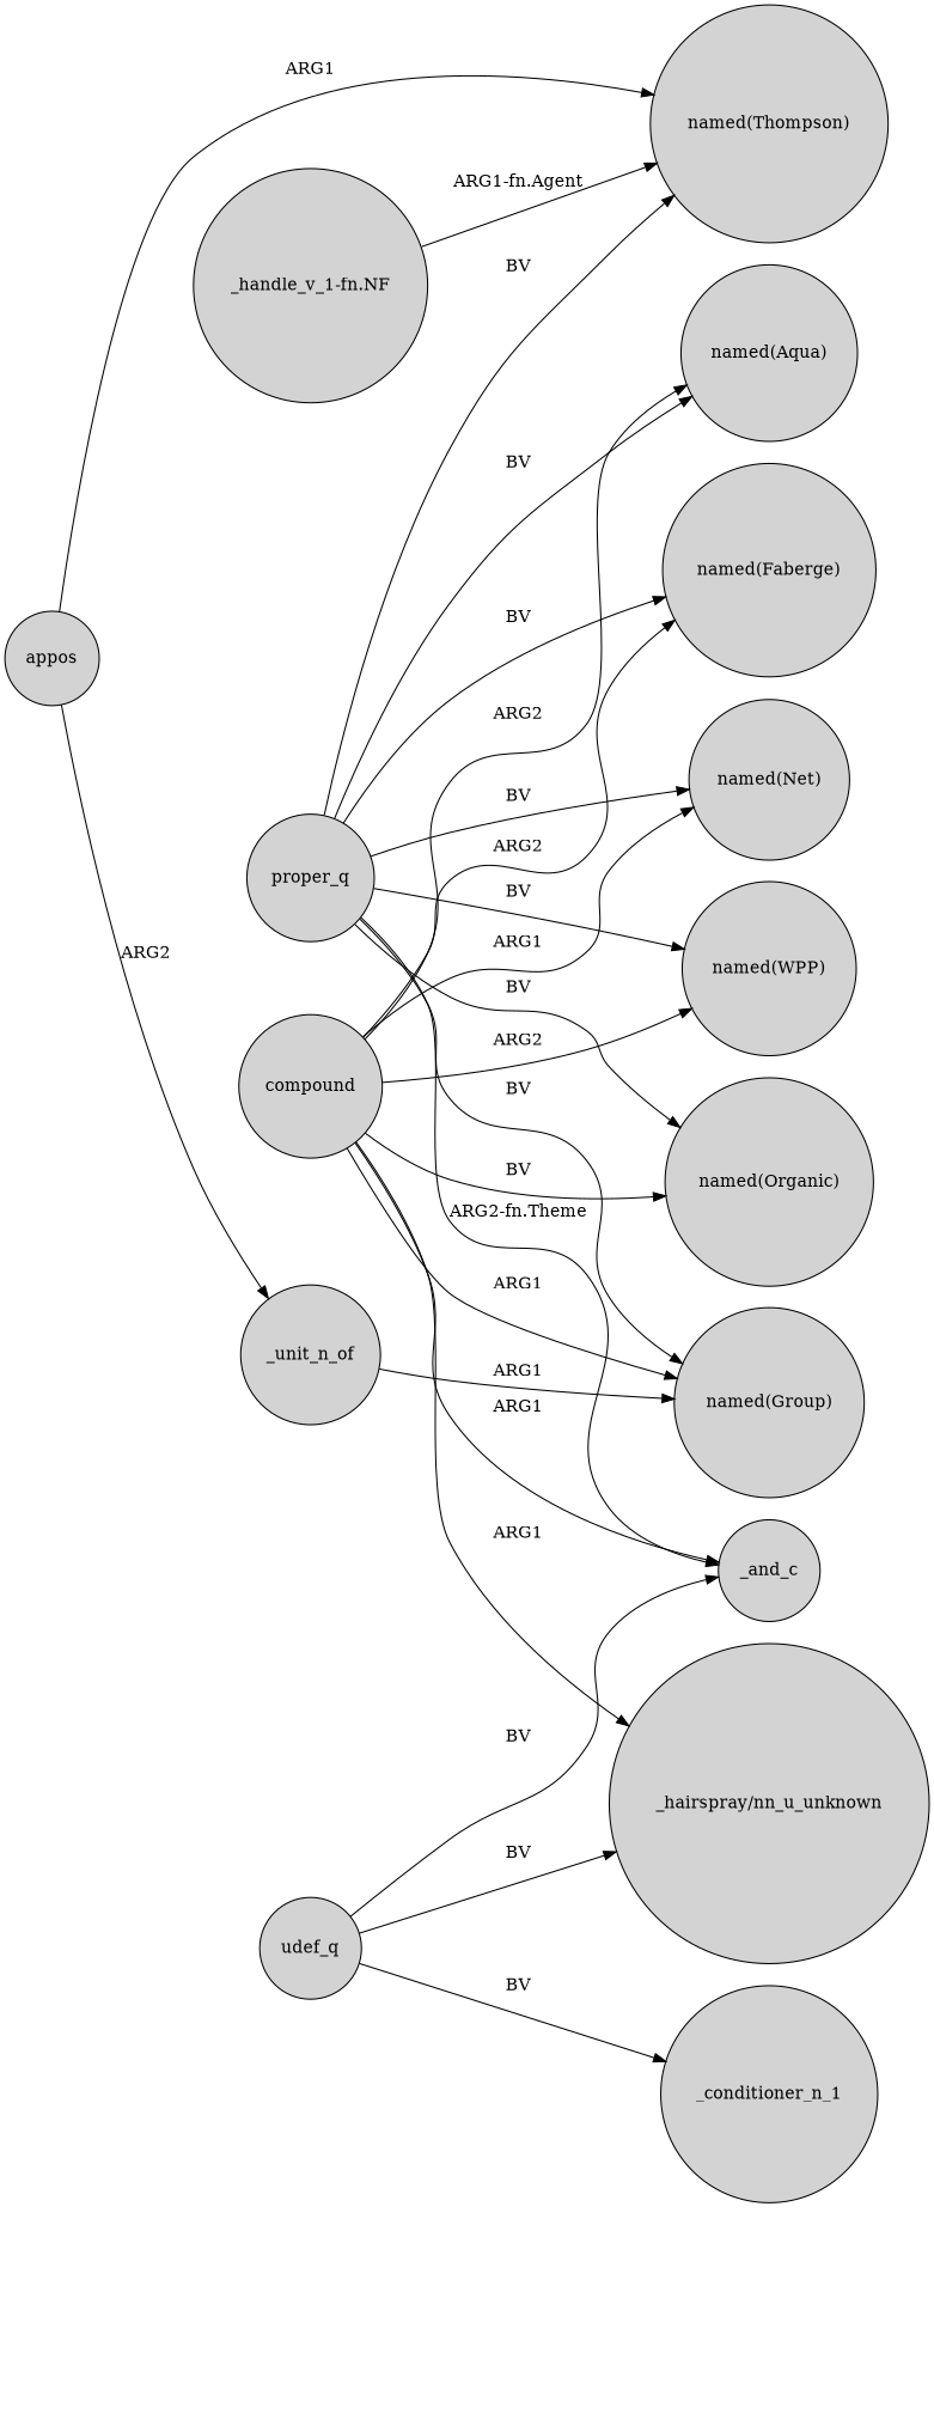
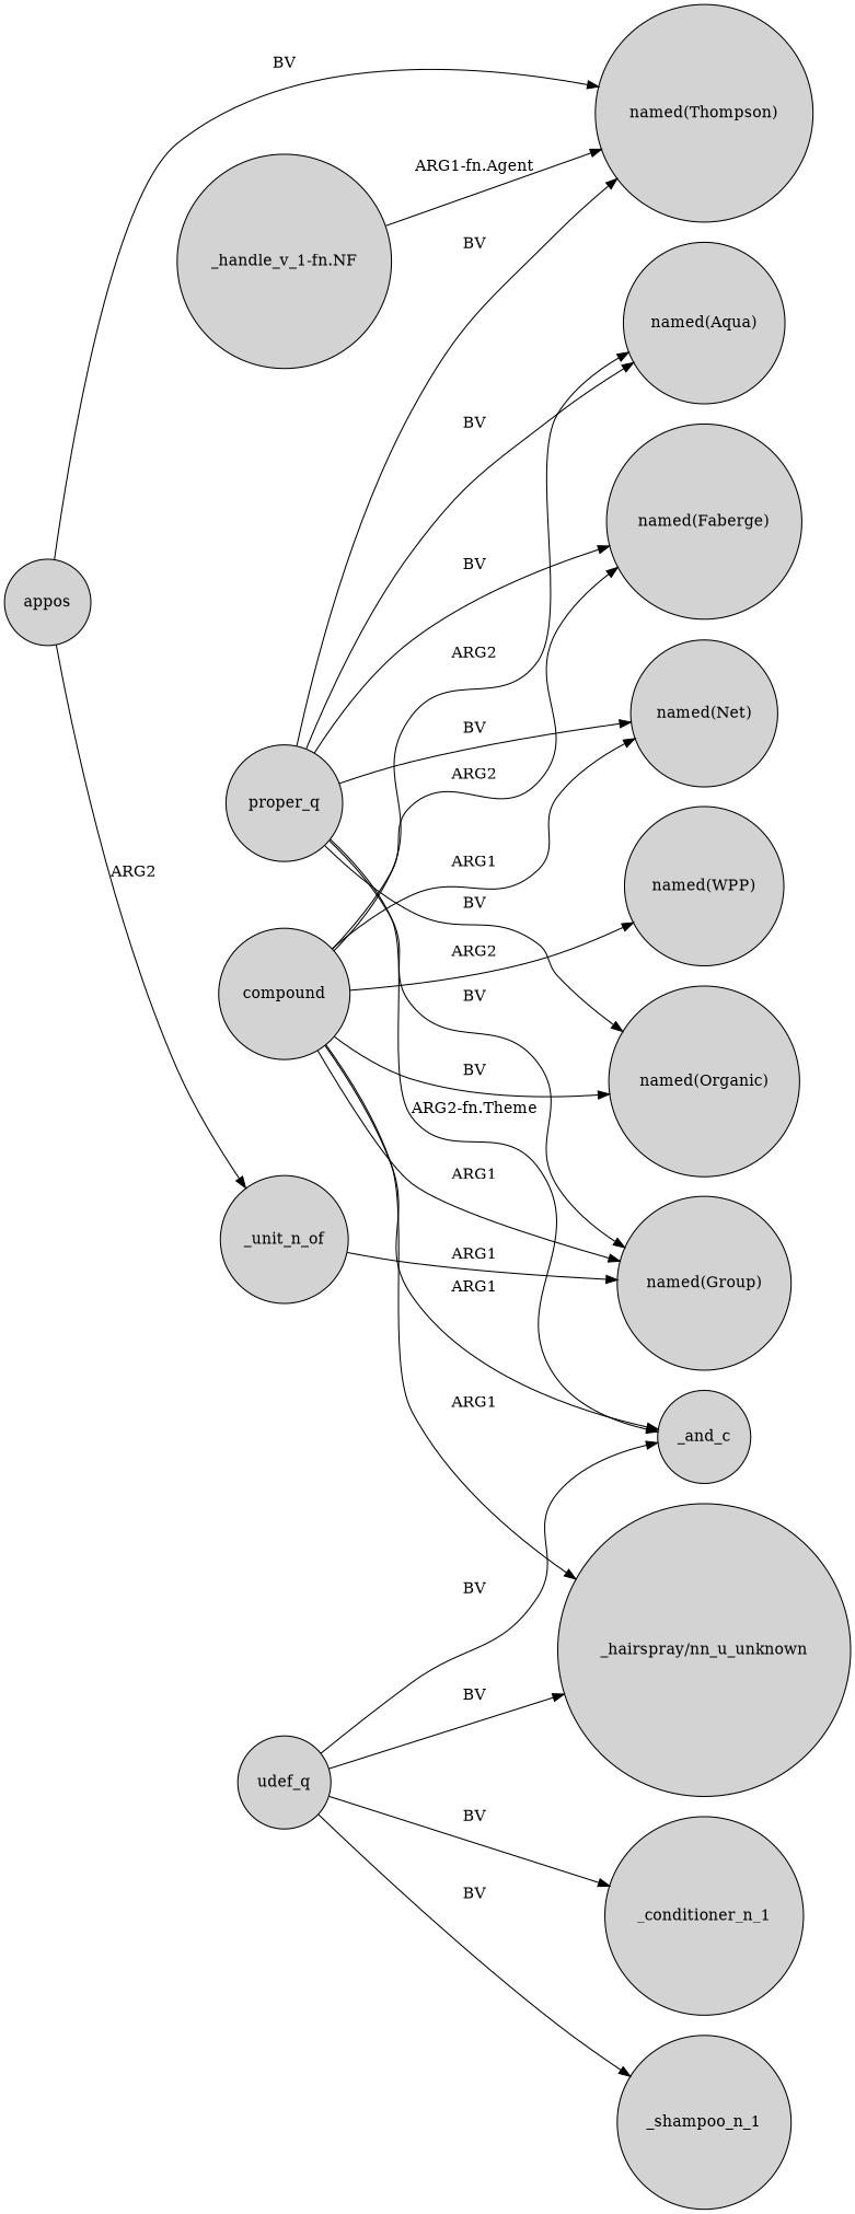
  digraph {
    rankdir=LR
    node [shape=circle style=filled]
    "_handle_v_1-fn.NF"
    "named(Thompson)"
    compound
    _and_c
    "named(Aqua)"
    "_hairspray/nn_u_unknown"
    "named(Organic)"
    "named(WPP)"
    "named(Net)"
    "named(Faberge)"
    "named(Group)"
    proper_q
    udef_q
    _conditioner_n_1
+   _shampoo_n_1
    _unit_n_of
    appos
    "_handle_v_1-fn.NF" -> "named(Thompson)" [label="ARG1-fn.Agent"]
    compound -> _and_c [label=ARG1]
    compound -> "named(Aqua)" [label=ARG2]
    compound -> "_hairspray/nn_u_unknown" [label=ARG1]
    compound -> "named(Organic)" [label=BV]
    compound -> "named(WPP)" [label=ARG2]
    compound -> "named(Net)" [label=ARG1]
    compound -> "named(Faberge)" [label=ARG2]
    compound -> "named(Group)" [label=ARG1]
    proper_q -> "named(Thompson)" [label=BV]
    proper_q -> _and_c [label="ARG2-fn.Theme"]
    proper_q -> "named(Aqua)" [label=BV]
    proper_q -> "named(Organic)" [label=BV]
-   proper_q -> "named(WPP)" [label=BV]
    proper_q -> "named(Net)" [label=BV]
    proper_q -> "named(Faberge)" [label=BV]
    proper_q -> "named(Group)" [label=BV]
    udef_q -> _and_c [label=BV]
    udef_q -> "_hairspray/nn_u_unknown" [label=BV]
    udef_q -> _conditioner_n_1 [label=BV]
+   udef_q -> _shampoo_n_1 [label=BV]
    _unit_n_of -> "named(Group)" [label=ARG1]
-   appos -> "named(Thompson)" [label=ARG1]
+   appos -> "named(Thompson)" [label=BV]
    appos -> _unit_n_of [label=ARG2]
  }
